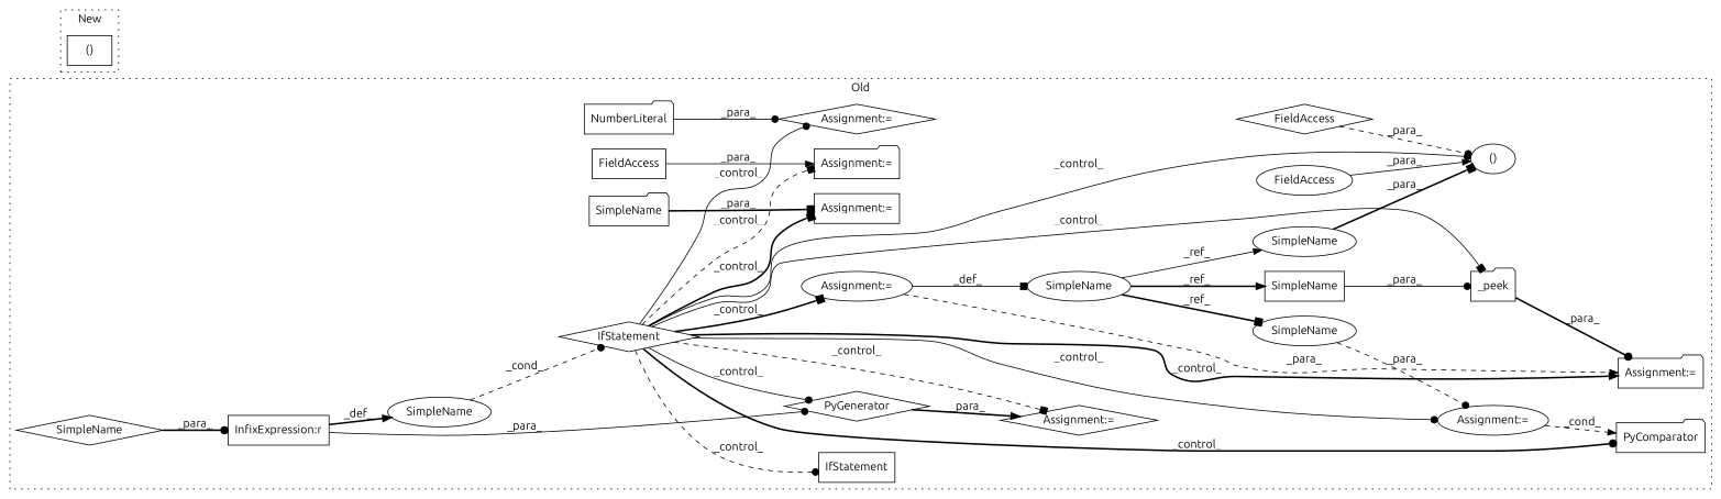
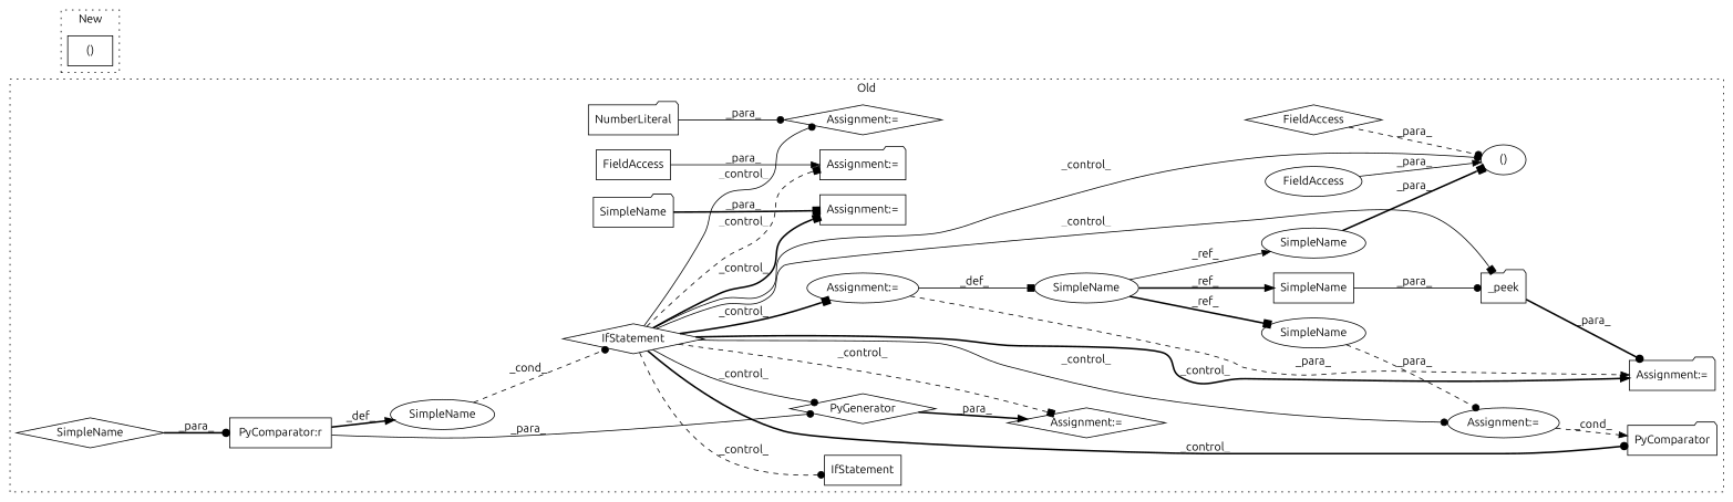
  digraph {
    fontname=Ubuntu
    rankdir=LR
    node [a=42 fontname=Ubuntu l=1 s=27720 shape=ellipse]
    edge [arrowhead=dot fontname=Ubuntu style=bold]
    n1 [a=32 l="6,1" label=_peek s="27582,27600" shape=folder]
    n2 [label=SimpleName l="" s=""]
    n3 [a=107 l=126 label=PyGenerator s=27633 shape=diamond]
    n4 [a=106 l=50 label="()" s=27530]
    n5 [a=113 l=33 label=PyComparator shape=folder]
-   n6 [a=27 l=4 label="InfixExpression:r" s=27426 shape=box]
+   n6 [a=27 l=4 label="PyComparator:r" s=27426 shape=box]
    n7 [a=22 label=FieldAccess s=27531 shape=diamond]
    n8 [a=22 l=9 label=FieldAccess s=27545]
    n9 [a=25 l="4,2" label=IfStatement s="27414,27434" shape=diamond]
    n10 [l=12 label=SimpleName s=27444]
    n11 [a=25 l=33 label=IfStatement shape=box]
    n12 [a=7 label="Assignment:=" s=27849 shape=box]
    n13 [a=7 label="Assignment:=" s=27456]
    n14 [a=7 l=2 label="Assignment:=" s=27580 shape=folder]
    n15 [a=7 label="Assignment:=" s=27827 shape=diamond]
    n16 [a=34 label=NumberLiteral s=27828 shape=folder]
    n17 [a=7 label="Assignment:=" s=27779 shape=folder]
    n18 [a=22 l=9 label=FieldAccess s=27780 shape=box]
    n19 [a=7 l=12 label="Assignment:=" s=27621 shape=diamond]
    n20 [a=7 l=33 label="Assignment:="]
    n21 [l=12 label=SimpleName s=27568]
    n22 [l=12 label=SimpleName s=27588 shape=box]
    n23 [l=12 label=SimpleName s=27732]
    n24 [l=4 label=SimpleName s=27430 shape=diamond]
    n25 [l=4 label=SimpleName s=27850 shape=folder]
    n26 [a=106 l=41 label="()" s=26731 shape=box]
    subgraph cluster_1 {
      label=Old
      style=dotted
      n1
      n2
      n3
      n4
      n5
      n6
      n7
      n8
      n9
      n10
      n11
      n12
      n13
      n14
      n15
      n16
      n17
      n18
      n19
      n20
      n21
      n22
      n23
      n24
      n25
    }
    subgraph cluster_2 {
      label=New
      style=dotted
      n26
    }
    n1 -> n14 [label=_para_]
    n2 -> n9 [label=_cond_ style=dashed]
    n3 -> n19 [arrowhead=normal label=_para_]
    n6 -> n2 [arrowhead=normal label=_def_]
    n6 -> n3 [label=_para_ style=solid]
    n7 -> n4 [label=_para_ style=dashed]
    n8 -> n4 [arrowhead=normal label=_para_ style=solid]
    n9 -> n1 [arrowhead=box label=_control_ style=solid]
    n9 -> n3 [label=_control_ style=solid]
    n9 -> n4 [label=_control_ style=solid]
    n9 -> n5 [label=_control_]
    n9 -> n11 [label=_control_ style=dashed]
    n9 -> n12 [arrowhead=box label=_control_]
    n9 -> n13 [arrowhead=box label=_control_]
    n9 -> n14 [arrowhead=normal label=_control_]
    n9 -> n15 [label=_control_ style=solid]
    n9 -> n17 [arrowhead=box label=_control_ style=dashed]
    n9 -> n19 [arrowhead=box label=_control_ style=dashed]
    n9 -> n20 [label=_control_ style=solid]
    n10 -> n21 [arrowhead=normal label=_ref_ style=solid]
    n10 -> n22 [arrowhead=normal label=_ref_]
    n10 -> n23 [arrowhead=box label=_ref_]
    n13 -> n10 [arrowhead=box label=_def_ style=solid]
    n13 -> n14 [arrowhead=normal label=_para_ style=dashed]
    n16 -> n15 [label=_para_ style=solid]
    n18 -> n17 [arrowhead=normal label=_para_ style=solid]
    n20 -> n5 [arrowhead=normal label=_cond_ style=dashed]
    n21 -> n4 [arrowhead=box label=_para_]
    n22 -> n1 [label=_para_ style=solid]
    n23 -> n20 [label=_para_ style=dashed]
    n24 -> n6 [label=_para_]
    n25 -> n12 [arrowhead=box label=_para_]
  }
